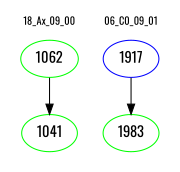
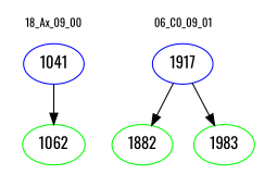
  digraph {
    fontname=Oswald
    node [color=green fontname=Oswald]
    edge [color=black fontname=Oswald]
-   n1 [label=1041]
+   n1 [color=blue label=1041]
    n2 [label=1062]
    n3 [color=blue label=1917]
+   n4 [label=1882]
    n5 [label=1983]
    subgraph cluster_1 {
      color=white
      fontsize=10
      label="18_Ax_09_00"
      n1
      n2
    }
    subgraph cluster_2 {
      color=white
      fontsize=10
      label="06_C0_09_01"
      n3
+     n4
      n5
    }
-   n2 -> n1
+   n1 -> n2
+   n3 -> n4
    n3 -> n5
  }
